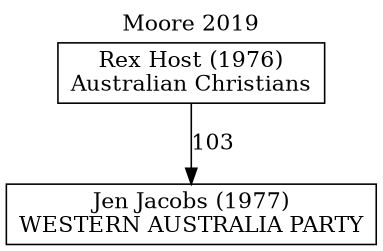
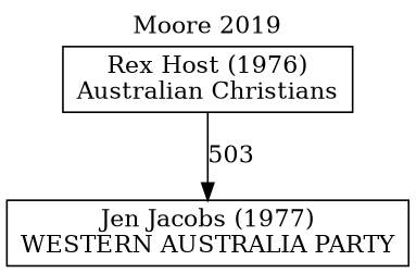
  digraph {
    label="Moore 2019"
    labelloc=t
    mclimit=10
    node [shape=box]
    n1 [label="Jen Jacobs (1977)\nWESTERN AUSTRALIA PARTY"]
    n2 [label="Rex Host (1976)\nAustralian Christians"]
-   n2 -> n1 [label=103]
+   n2 -> n1 [label=503]
  }
